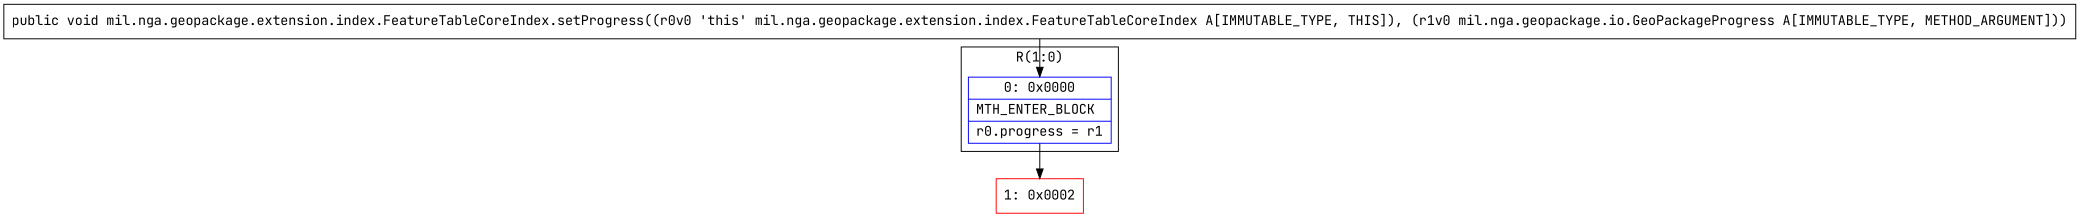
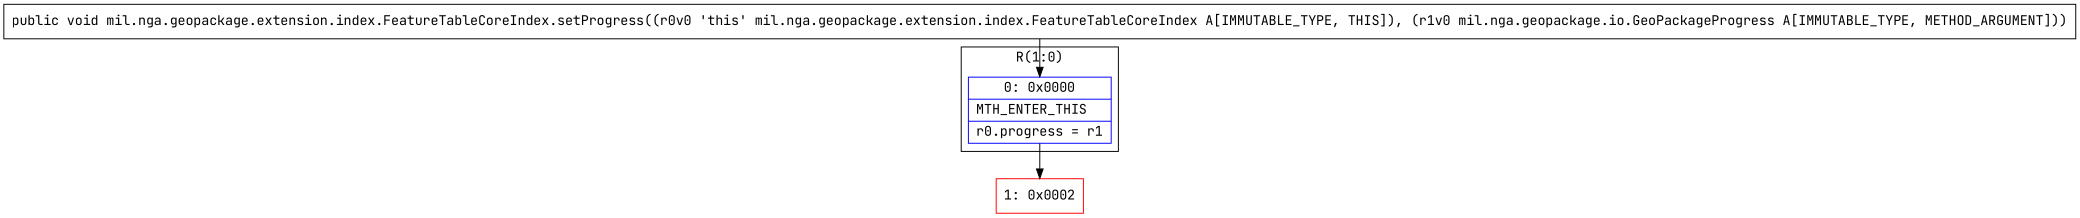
  digraph {
    fontname="JetBrains Mono"
    node [shape=record fontname="JetBrains Mono"]
    edge [fontname="JetBrains Mono"]
-   n1 [color=blue label="{0\:\ 0x0000|MTH_ENTER_BLOCK\l|r0.progress = r1\l}"]
+   n1 [color=blue label="{0\:\ 0x0000|MTH_ENTER_THIS\l|r0.progress = r1\l}"]
    n2 [color=red label="{1\:\ 0x0002}"]
    n3 [label="{public void mil.nga.geopackage.extension.index.FeatureTableCoreIndex.setProgress((r0v0 'this' mil.nga.geopackage.extension.index.FeatureTableCoreIndex A[IMMUTABLE_TYPE, THIS]), (r1v0 mil.nga.geopackage.io.GeoPackageProgress A[IMMUTABLE_TYPE, METHOD_ARGUMENT])) }"]
    subgraph cluster_1 {
      label="R(1:0)"
      n1
    }
    n1 -> n2
    n3 -> n1
  }
